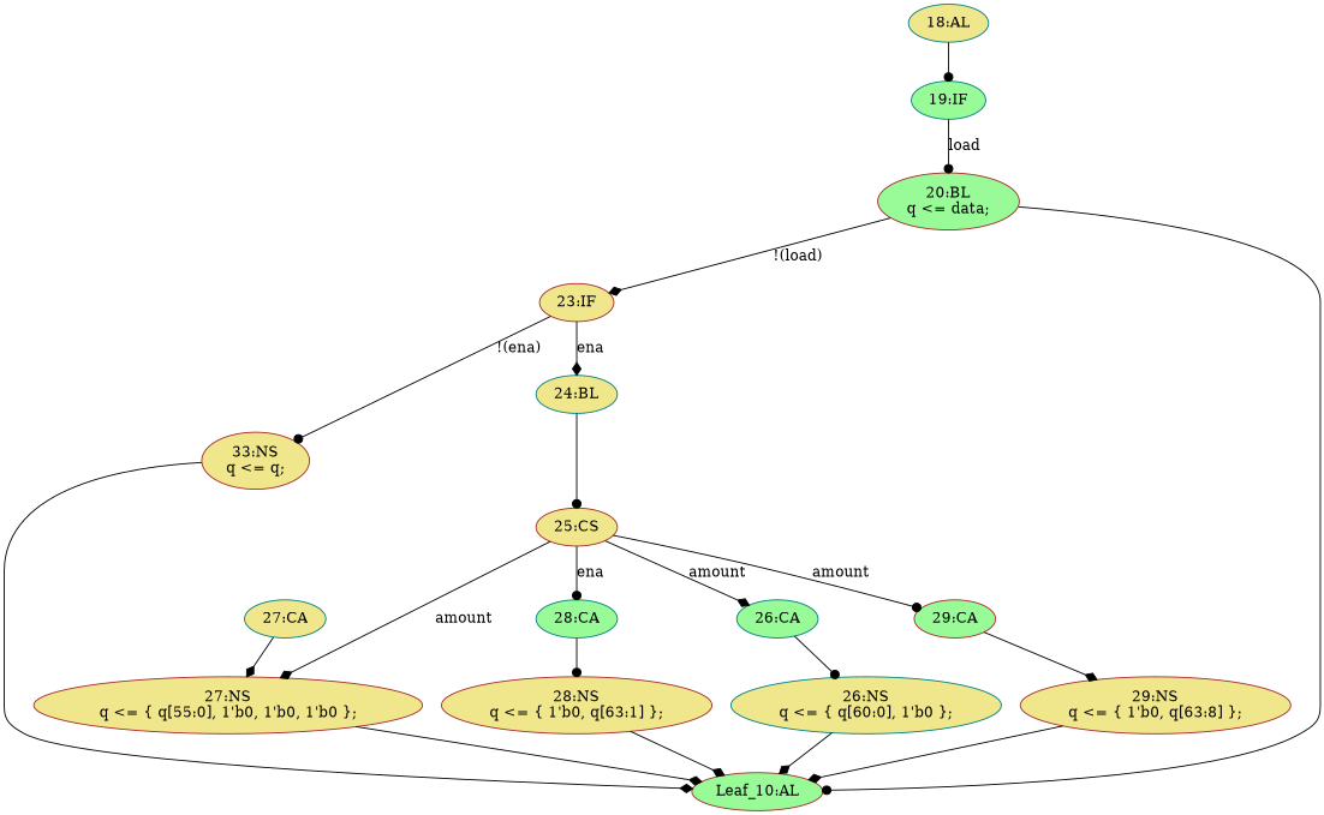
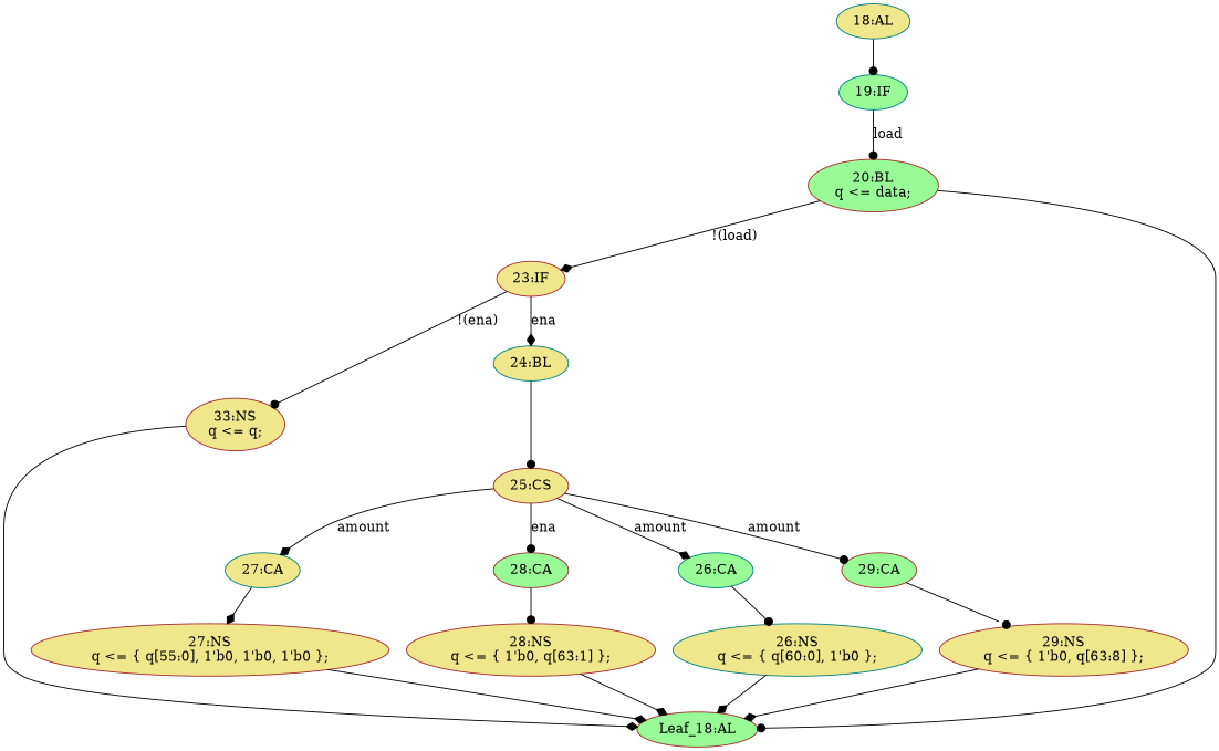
  strict digraph {
    node [color=brown fillcolor=khaki statements="[]" style=filled typ=NonblockingSubstitution]
    edge [arrowhead=diamond cond="[]" lineno=None]
    n1 [ast="<pyverilog.vparser.ast.IfStatement object at 0x7ffbee137490>" label="23:IF" typ=IfStatement]
    n2 [ast="<pyverilog.vparser.ast.Block object at 0x7ffbee137790>" color=teal label="24:BL" typ=Block]
    n3 [ast="<pyverilog.vparser.ast.NonblockingSubstitution object at 0x7ffbee1375d0>" label="33:NS\nq <= q;" statements="[<pyverilog.vparser.ast.NonblockingSubstitution object at 0x7ffbee1375d0>]"]
    n4 [ast="<pyverilog.vparser.ast.CaseStatement object at 0x7ffbee1377d0>" label="25:CS" typ=CaseStatement]
-   n5 [def_var="['q']" fillcolor=palegreen label="Leaf_10:AL" statements="" typ=""]
+   n5 [def_var="['q']" fillcolor=palegreen label="Leaf_18:AL" statements="" typ=""]
    n6 [ast="<pyverilog.vparser.ast.Case object at 0x7ffbee137890>" color=teal fillcolor=palegreen label="26:CA" typ=Case]
    n7 [ast="<pyverilog.vparser.ast.Case object at 0x7ffbee124250>" fillcolor=palegreen label="29:CA" typ=Case]
    n8 [ast="<pyverilog.vparser.ast.Case object at 0x7ffbee137b50>" color=teal label="27:CA" typ=Case]
-   n9 [ast="<pyverilog.vparser.ast.Case object at 0x7ffbee137ed0>" color=teal fillcolor=palegreen label="28:CA" typ=Case]
+   n9 [ast="<pyverilog.vparser.ast.Case object at 0x7ffbee137ed0>" fillcolor=palegreen label="28:CA" typ=Case]
    n10 [ast="<pyverilog.vparser.ast.NonblockingSubstitution object at 0x7ffbee137910>" color=teal label="26:NS\nq <= { q[60:0], 1'b0 };" statements="[<pyverilog.vparser.ast.NonblockingSubstitution object at 0x7ffbee137910>]"]
    n11 [ast="<pyverilog.vparser.ast.NonblockingSubstitution object at 0x7ffbee1242d0>" label="29:NS\nq <= { 1'b0, q[63:8] };" statements="[<pyverilog.vparser.ast.NonblockingSubstitution object at 0x7ffbee1242d0>]"]
    n12 [ast="<pyverilog.vparser.ast.Block object at 0x7ffbee124790>" fillcolor=palegreen label="20:BL\nq <= data;" statements="[<pyverilog.vparser.ast.NonblockingSubstitution object at 0x7ffbee124650>]" typ=Block]
    n13 [ast="<pyverilog.vparser.ast.IfStatement object at 0x7ffbee10cbd0>" color=teal fillcolor=palegreen label="19:IF" typ=IfStatement]
    n14 [ast="<pyverilog.vparser.ast.Always object at 0x7ffbee124890>" clk_sens=True color=teal label="18:AL" sens="['clk']" typ=Always use_var="['load', 'ena', 'amount', 'data', 'q']"]
    n15 [ast="<pyverilog.vparser.ast.NonblockingSubstitution object at 0x7ffbee137bd0>" label="27:NS\nq <= { q[55:0], 1'b0, 1'b0, 1'b0 };" statements="[<pyverilog.vparser.ast.NonblockingSubstitution object at 0x7ffbee137bd0>]"]
    n16 [ast="<pyverilog.vparser.ast.NonblockingSubstitution object at 0x7ffbee137f50>" label="28:NS\nq <= { 1'b0, q[63:1] };" statements="[<pyverilog.vparser.ast.NonblockingSubstitution object at 0x7ffbee137f50>]"]
    n1 -> n2 [cond="['ena']" label=ena lineno=23]
    n1 -> n3 [arrowhead=dot cond="['ena']" label="!(ena)" lineno=23]
    n2 -> n4 [arrowhead=dot]
    n3 -> n5
    n4 -> n6 [cond="['amount']" label=amount lineno=25]
    n4 -> n7 [arrowhead=dot cond="['amount']" label=amount lineno=25]
-   n4 -> n15 [cond="['amount']" label=amount lineno=25]
+   n4 -> n8 [cond="['amount']" label=amount lineno=25]
    n4 -> n9 [arrowhead=dot cond="['amount']" label=ena lineno=25]
    n6 -> n10 [arrowhead=dot]
-   n7 -> n11
+   n7 -> n11 [arrowhead=dot]
    n8 -> n15
    n9 -> n16 [arrowhead=dot]
    n10 -> n5
    n11 -> n5
    n12 -> n1 [cond="['load']" label="!(load)" lineno=19]
    n12 -> n5 [arrowhead=dot]
    n13 -> n12 [arrowhead=dot cond="['load']" label=load lineno=19]
    n14 -> n13 [arrowhead=dot]
    n15 -> n5
    n16 -> n5
  }
